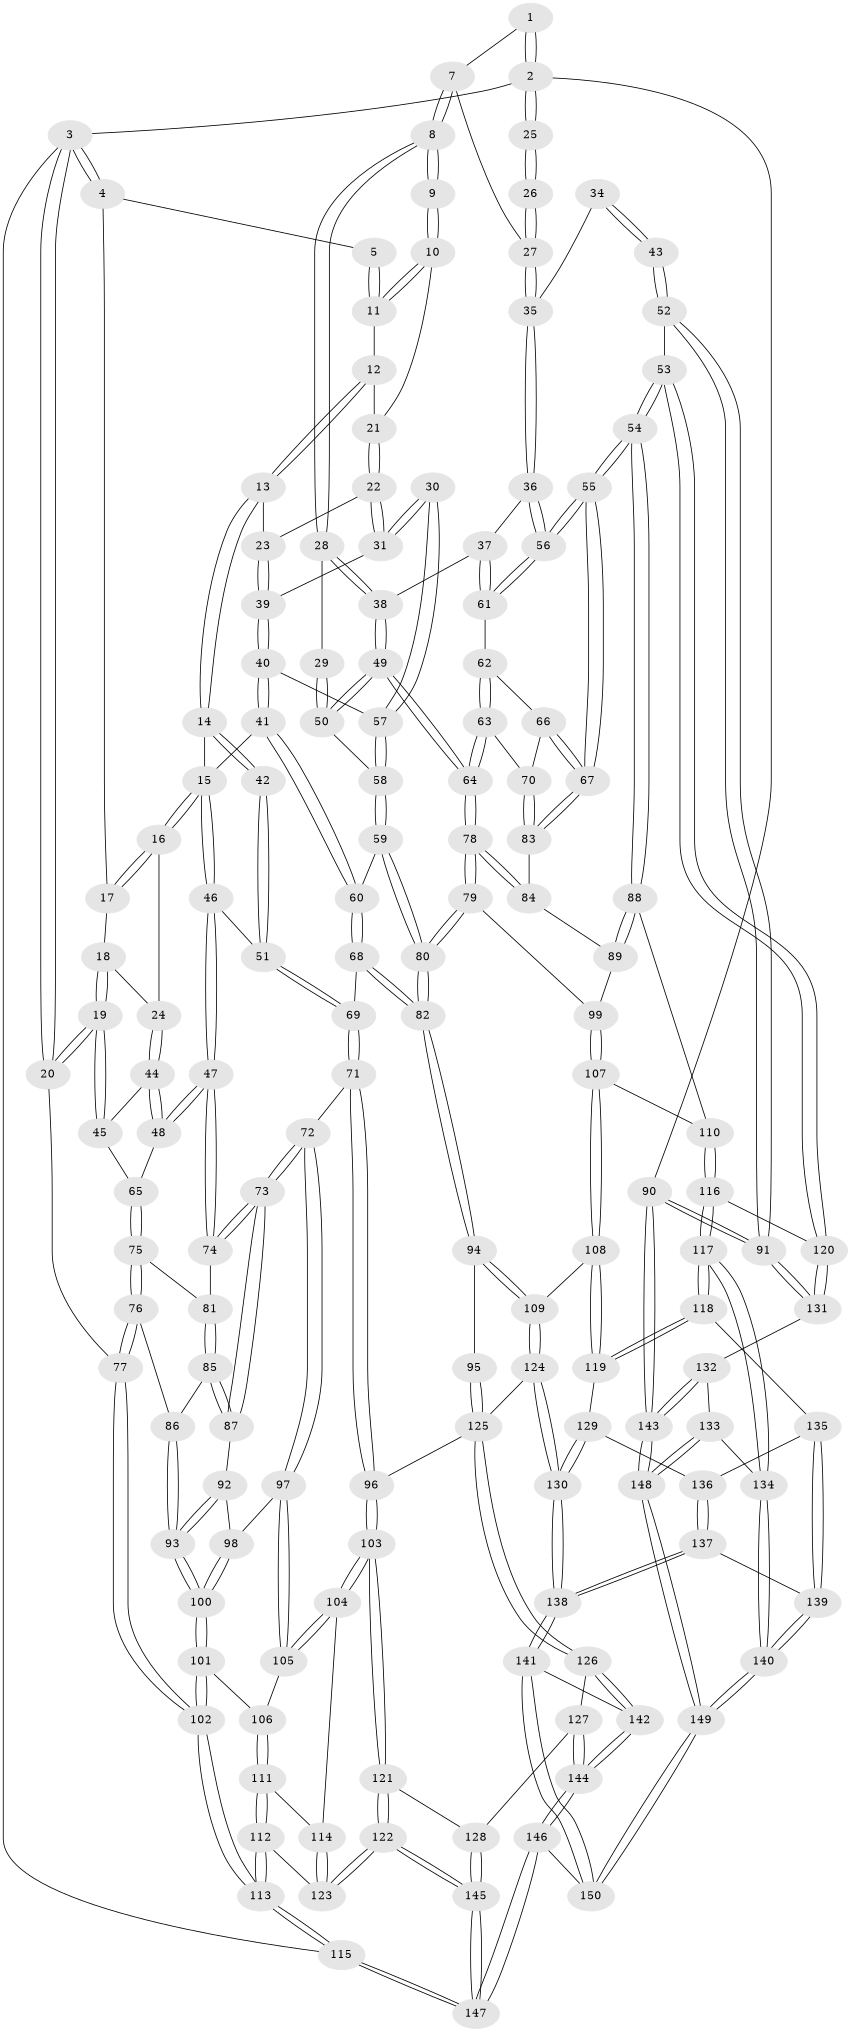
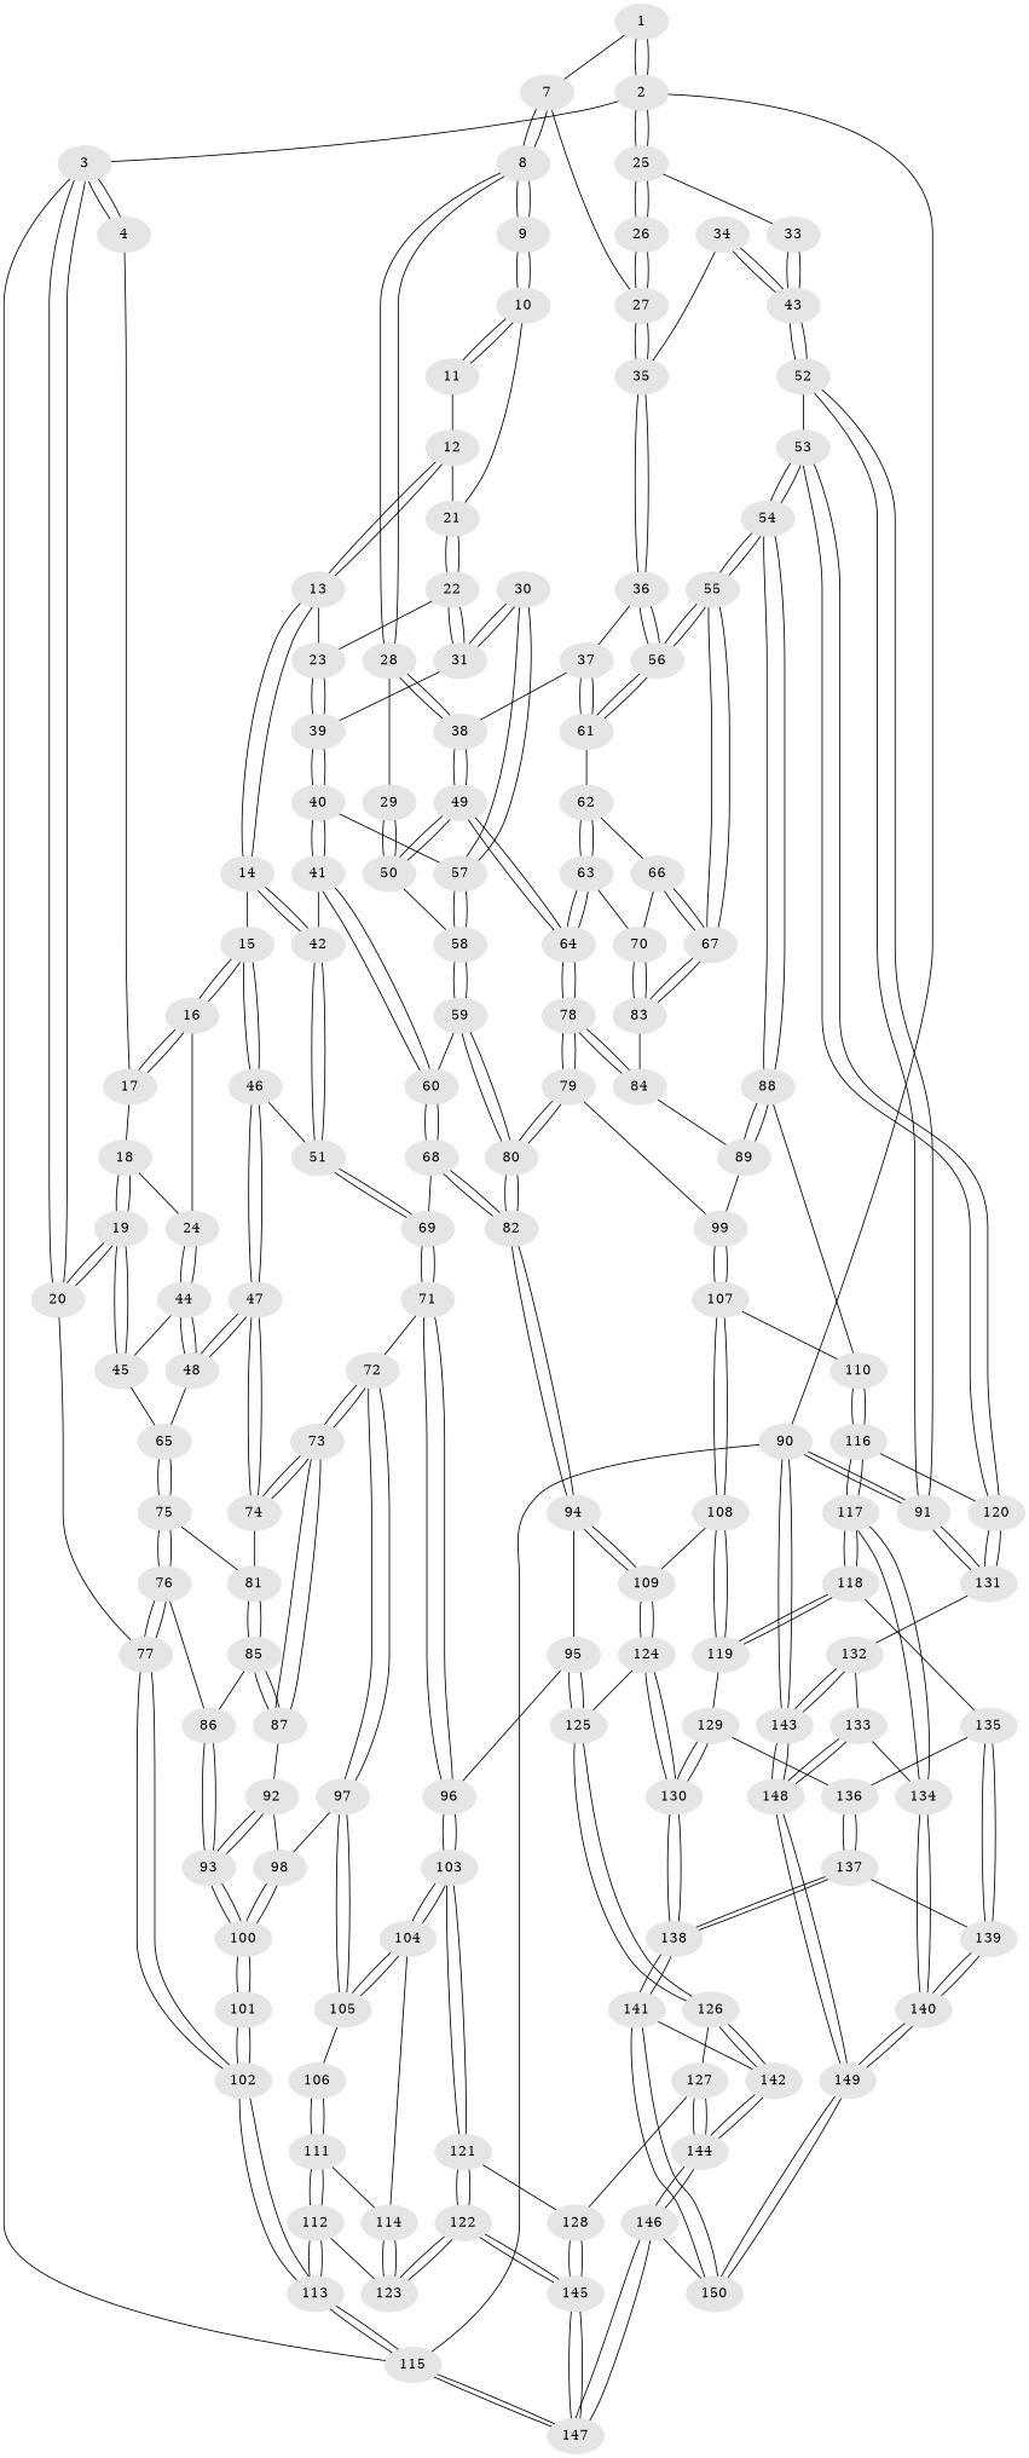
  graph {
    node [color=gray90 style=filled]
    1
    2
    7
    3
    25
    90
    8
    27
    4
    20
    115
    26
+   33
    91
    143
-   5
    17
    77
    147
    11
    18
    12
    9
    10
    28
    35
    29
    38
    21
    22
    13
    14
    23
    15
    42
    39
    16
    46
    51
    24
    47
    44
    19
    45
    65
    102
    31
    40
    48
    43
    36
    50
    49
    30
    57
    58
    34
    52
    37
    56
    61
    62
    64
    41
    60
    68
    69
    53
    75
    74
    81
    78
    59
    71
    54
    120
    131
    55
    88
    67
    89
    110
    83
    80
    82
    63
    66
    70
    79
    84
    76
    94
    72
    96
    73
    97
    103
    87
    98
    105
    92
    85
    86
    93
    113
    99
    107
    95
    109
    100
    116
    148
    132
    101
    125
    124
    126
    104
    121
    106
    108
    111
    114
    122
    128
    123
    112
    119
    129
    130
    117
    118
    134
    135
    140
    136
    139
    145
    138
    127
    142
    144
    146
    137
    141
    133
    149
    150
    1 -- 2
    1 -- 2
    1 -- 7
    2 -- 3
    2 -- 25
    2 -- 25
    2 -- 90
    7 -- 8
    7 -- 8
    7 -- 27
    3 -- 4
    3 -- 4
    3 -- 20
    3 -- 20
    3 -- 115
    25 -- 26
    25 -- 26
+   25 -- 33
+   90 -- 115
    90 -- 91
    90 -- 91
    90 -- 143
    90 -- 143
    8 -- 9
    8 -- 9
    8 -- 28
    8 -- 28
    27 -- 35
    27 -- 35
-   4 -- 5
    4 -- 17
    20 -- 77
    115 -- 147
    115 -- 147
    26 -- 27
    26 -- 27
+   33 -- 43
+   33 -- 43
    91 -- 131
    91 -- 131
    143 -- 148
    143 -- 148
-   5 -- 11
-   5 -- 11
    17 -- 18
    77 -- 102
    77 -- 102
    11 -- 12
    18 -- 24
    18 -- 19
    18 -- 19
    12 -- 21
    12 -- 13
    12 -- 13
    9 -- 10
    9 -- 10
    10 -- 11
    10 -- 11
    10 -- 21
    28 -- 29
    28 -- 38
    28 -- 38
    35 -- 36
    35 -- 36
    29 -- 50
    29 -- 50
    38 -- 49
    38 -- 49
    21 -- 22
    21 -- 22
    22 -- 23
    22 -- 31
    22 -- 31
    13 -- 14
    13 -- 14
    13 -- 23
    14 -- 15
    14 -- 42
    14 -- 42
    23 -- 39
    23 -- 39
    15 -- 16
    15 -- 16
    15 -- 46
    15 -- 46
    42 -- 51
    42 -- 51
    39 -- 40
    39 -- 40
    16 -- 17
    16 -- 17
    16 -- 24
    46 -- 51
    46 -- 47
    46 -- 47
    51 -- 69
    51 -- 69
    24 -- 44
    24 -- 44
    47 -- 48
    47 -- 48
    47 -- 74
    47 -- 74
    44 -- 45
    44 -- 48
    44 -- 48
    19 -- 20
    19 -- 20
    19 -- 45
    19 -- 45
    45 -- 65
    65 -- 75
    65 -- 75
    102 -- 113
    102 -- 113
    31 -- 39
    40 -- 57
    40 -- 41
    40 -- 41
    48 -- 65
    43 -- 52
    43 -- 52
    36 -- 37
    36 -- 56
    36 -- 56
    50 -- 58
    49 -- 50
    49 -- 50
    49 -- 64
    49 -- 64
    30 -- 31
    30 -- 31
    30 -- 57
    30 -- 57
    57 -- 58
    57 -- 58
    58 -- 59
    58 -- 59
    34 -- 35
    34 -- 43
    34 -- 43
    52 -- 91
    52 -- 91
    52 -- 53
    37 -- 38
    37 -- 61
    37 -- 61
    56 -- 61
    56 -- 61
    61 -- 62
    62 -- 63
    62 -- 63
    62 -- 66
    64 -- 78
    64 -- 78
-   41 -- 15
+   41 -- 42
    41 -- 60
    41 -- 60
    60 -- 68
    60 -- 68
    68 -- 69
    68 -- 82
    68 -- 82
    69 -- 71
    69 -- 71
    53 -- 54
    53 -- 54
    53 -- 120
    53 -- 120
    75 -- 81
    75 -- 76
    75 -- 76
    74 -- 81
    81 -- 85
    81 -- 85
    78 -- 79
    78 -- 79
    78 -- 84
    78 -- 84
    59 -- 60
    59 -- 80
    59 -- 80
    71 -- 72
    71 -- 96
    71 -- 96
    54 -- 55
    54 -- 55
    54 -- 88
    54 -- 88
    120 -- 131
    120 -- 131
    131 -- 132
    55 -- 56
    55 -- 56
    55 -- 67
    55 -- 67
    88 -- 89
    88 -- 89
    88 -- 110
    67 -- 83
    67 -- 83
    89 -- 99
    110 -- 116
    110 -- 116
    83 -- 84
    80 -- 82
    80 -- 82
    82 -- 94
    82 -- 94
    63 -- 64
    63 -- 64
    63 -- 70
    66 -- 67
    66 -- 67
    66 -- 70
    70 -- 83
    70 -- 83
    79 -- 80
    79 -- 80
    79 -- 99
    84 -- 89
    76 -- 77
    76 -- 77
    76 -- 86
    94 -- 95
    94 -- 109
    94 -- 109
    72 -- 73
    72 -- 73
    72 -- 97
    72 -- 97
    96 -- 103
    96 -- 103
    73 -- 74
    73 -- 74
    73 -- 87
    73 -- 87
    97 -- 98
    97 -- 105
    97 -- 105
    103 -- 104
    103 -- 104
    103 -- 121
    103 -- 121
    87 -- 92
    98 -- 100
    98 -- 100
    105 -- 106
    92 -- 98
    92 -- 93
    92 -- 93
    85 -- 87
    85 -- 87
    85 -- 86
    86 -- 93
    86 -- 93
    93 -- 100
    93 -- 100
    113 -- 115
    113 -- 115
    99 -- 107
    99 -- 107
    107 -- 110
    107 -- 108
    107 -- 108
-   125 -- 96
+   95 -- 96
    95 -- 125
    95 -- 125
    109 -- 124
    109 -- 124
    100 -- 101
    100 -- 101
    116 -- 120
    116 -- 117
    116 -- 117
    148 -- 149
    148 -- 149
    132 -- 143
    132 -- 143
    132 -- 133
    101 -- 102
    101 -- 102
-   101 -- 106
    125 -- 126
    125 -- 126
    124 -- 125
    124 -- 130
    124 -- 130
    126 -- 127
    126 -- 142
    126 -- 142
    104 -- 105
    104 -- 105
    104 -- 114
    121 -- 122
    121 -- 122
    121 -- 128
    106 -- 111
    106 -- 111
    108 -- 109
    108 -- 119
    108 -- 119
    111 -- 114
    111 -- 112
    111 -- 112
    114 -- 123
    114 -- 123
    122 -- 123
    122 -- 123
    122 -- 145
    122 -- 145
    128 -- 145
    128 -- 145
    112 -- 113
    112 -- 113
    112 -- 123
    119 -- 129
    129 -- 130
    129 -- 130
    129 -- 136
    130 -- 138
    130 -- 138
    117 -- 118
    117 -- 118
    117 -- 134
    117 -- 134
    118 -- 119
    118 -- 119
    118 -- 135
    134 -- 140
    134 -- 140
    135 -- 136
    135 -- 139
    135 -- 139
    140 -- 149
    140 -- 149
    136 -- 137
    136 -- 137
    139 -- 140
    139 -- 140
    145 -- 147
    145 -- 147
    138 -- 141
    138 -- 141
    127 -- 128
    127 -- 144
    127 -- 144
    142 -- 144
    142 -- 144
    144 -- 146
    144 -- 146
    146 -- 147
    146 -- 147
    146 -- 150
    137 -- 139
    137 -- 138
    137 -- 138
    141 -- 142
    141 -- 150
    141 -- 150
    133 -- 148
    133 -- 148
    133 -- 134
    149 -- 150
    149 -- 150
  }
